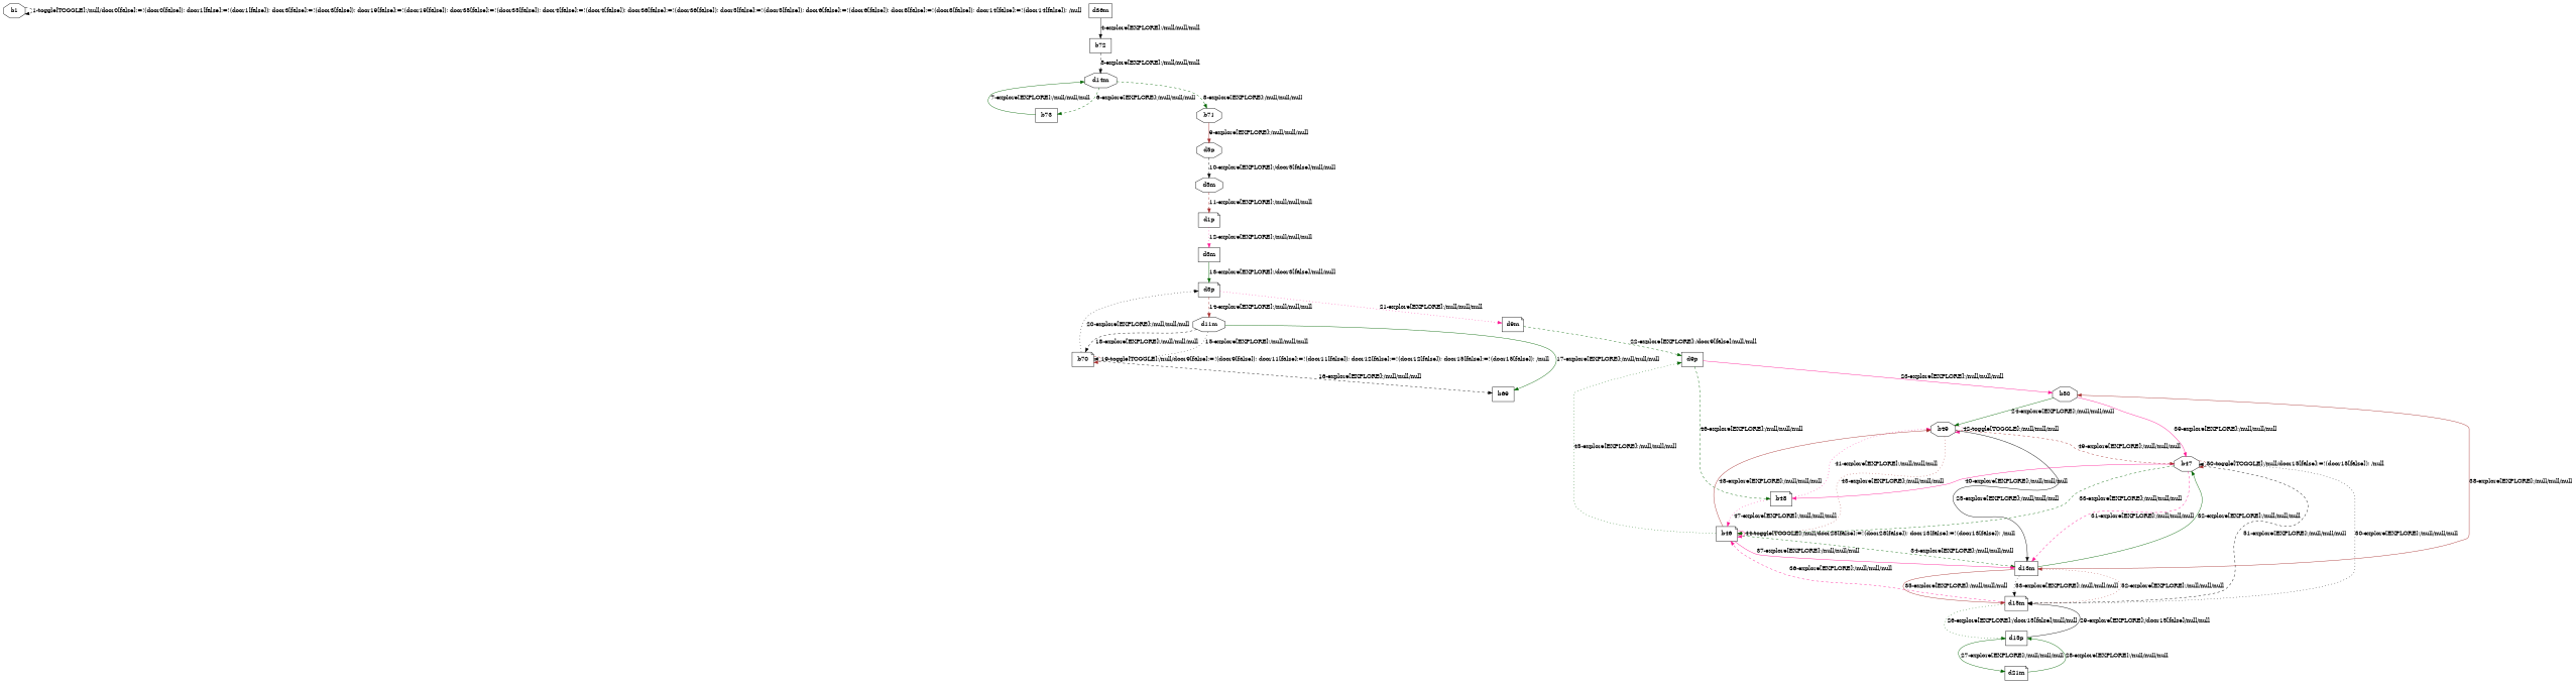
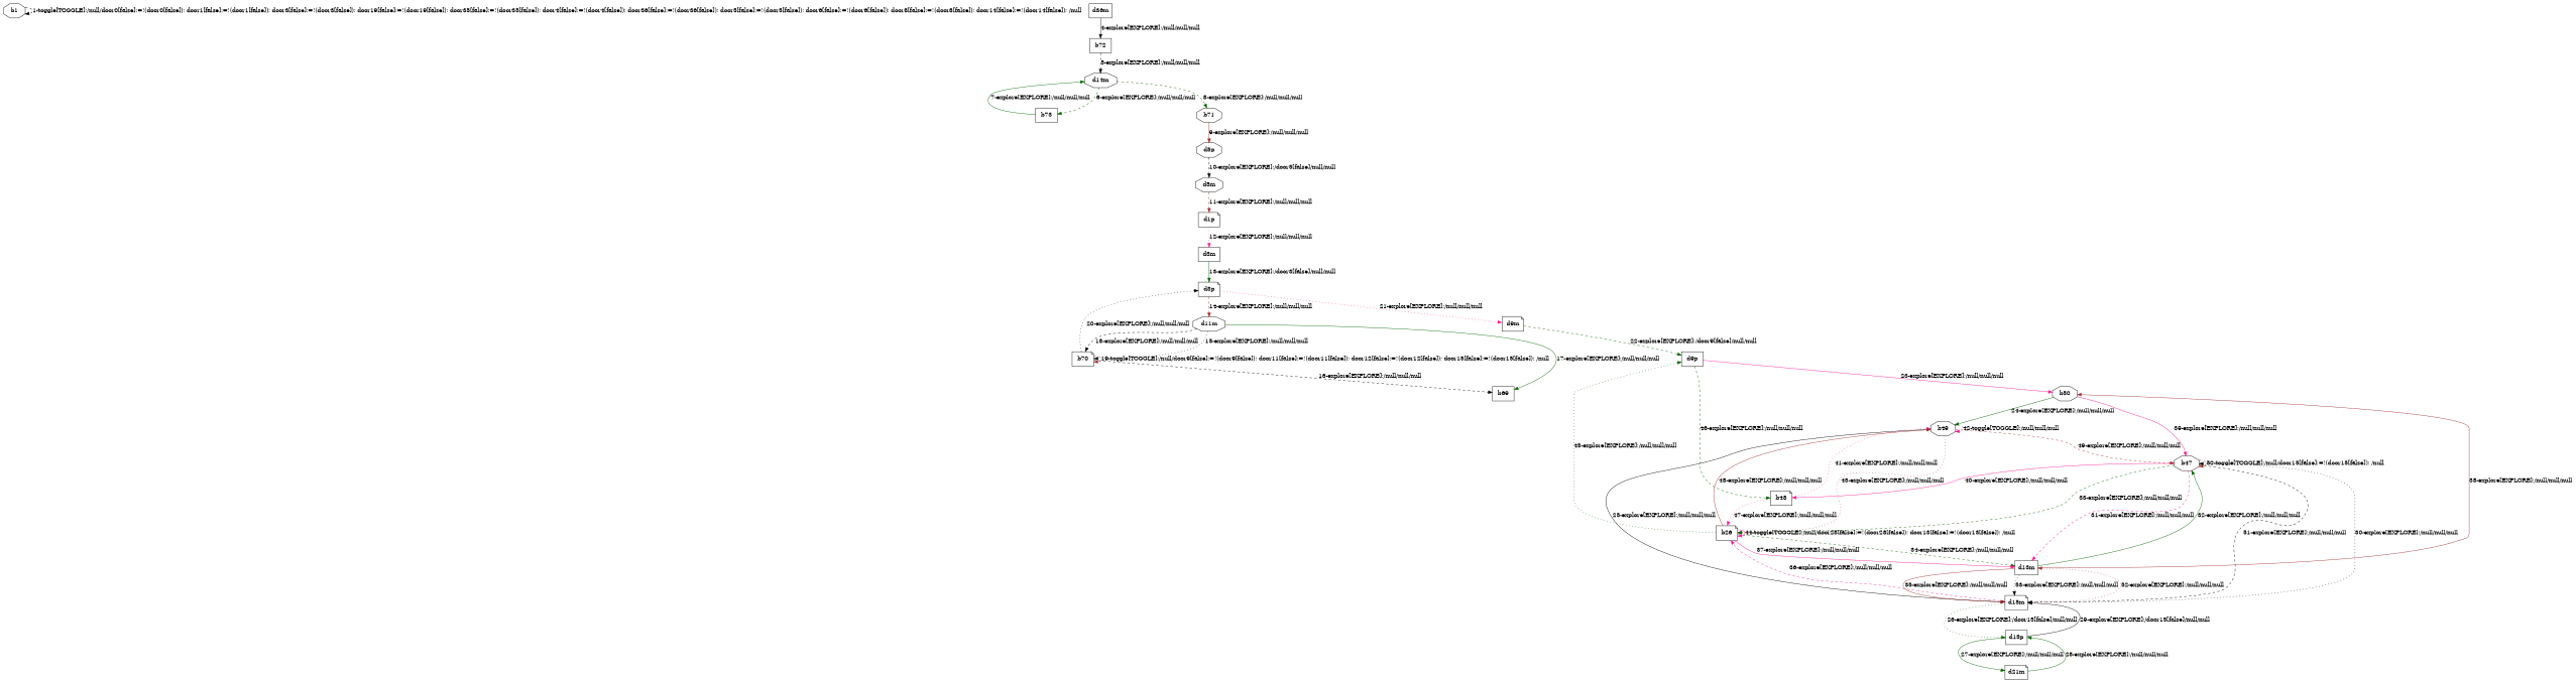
  digraph {
    node [shape=octagon]
    edge [color=darkgreen style=dashed]
    b1
    d36m [shape=box]
    b72 [shape=box]
    d14m
    b73 [shape=box]
    b71
    d5p
    d5m
    d1p [shape=note]
    d3m [shape=box]
    d3p [shape=note]
    d11m
    d9m [shape=note]
    b70 [shape=note]
    b69 [shape=box]
    d9p [shape=box]
    b50
    b48 [shape=note]
    b49
    b47
-   b46 [shape=note]
+   b46 [shape=note label=b26]
    d15m [shape=note]
    d13m [shape=box]
    d15p [shape=box]
    d21m [shape=note]
    b1 -> b1 [color=black label="1-toggle[TOGGLE];/null/door0[false]:=!(door0[false]); door1[false]:=!(door1[false]); door3[false]:=!(door3[false]); door19[false]:=!(door19[false]); door35[false]:=!(door35[false]); door4[false]:=!(door4[false]); door36[false]:=!(door36[false]); door5[false]:=!(door5[false]); door6[false]:=!(door6[false]); door8[false]:=!(door8[false]); door14[false]:=!(door14[false]); /null"]
    d36m -> b72 [color=black label="4-explore[EXPLORE];/null/null/null" style=solid]
    b72 -> d14m [color=black label="5-explore[EXPLORE];/null/null/null"]
    d14m -> b73 [label="6-explore[EXPLORE];/null/null/null"]
    d14m -> b71 [label="8-explore[EXPLORE];/null/null/null"]
    b73 -> d14m [label="7-explore[EXPLORE];/null/null/null" style=solid]
    b71 -> d5p [color=brown label="9-explore[EXPLORE];/null/null/null" style=solid]
    d5p -> d5m [color=black label="10-explore[EXPLORE];/door5[false]/null/null"]
    d5m -> d1p [color=brown label="11-explore[EXPLORE];/null/null/null"]
    d1p -> d3m [color=deeppink label="12-explore[EXPLORE];/null/null/null" style=dotted]
    d3m -> d3p [label="13-explore[EXPLORE];/door3[false]/null/null" style=solid]
    d3p -> d11m [color=brown label="14-explore[EXPLORE];/null/null/null"]
    d3p -> d9m [color=deeppink label="21-explore[EXPLORE];/null/null/null" style=dotted]
    d11m -> b70 [color=black label="15-explore[EXPLORE];/null/null/null" style=dotted]
    d11m -> b70 [color=black label="18-explore[EXPLORE];/null/null/null"]
    d11m -> b69 [label="17-explore[EXPLORE];/null/null/null" style=solid]
    d9m -> d9p [label="22-explore[EXPLORE];/door9[false]/null/null"]
    b70 -> d3p [color=black label="20-explore[EXPLORE];/null/null/null" style=dotted]
    b70 -> b70 [color=brown label="19-toggle[TOGGLE];/null/door9[false]:=!(door9[false]); door11[false]:=!(door11[false]); door12[false]:=!(door12[false]); door15[false]:=!(door15[false]); /null"]
    b70 -> b69 [color=black label="16-explore[EXPLORE];/null/null/null"]
    d9p -> b50 [color=deeppink label="23-explore[EXPLORE];/null/null/null" style=solid]
    d9p -> b48 [label="46-explore[EXPLORE];/null/null/null"]
    b50 -> b49 [label="24-explore[EXPLORE];/null/null/null" style=solid]
    b50 -> b47 [color=deeppink label="39-explore[EXPLORE];/null/null/null" style=solid]
    b48 -> b49 [color=deeppink label="41-explore[EXPLORE];/null/null/null" style=dotted]
    b48 -> b46 [color=deeppink label="47-explore[EXPLORE];/null/null/null" style=dotted]
    b49 -> b49 [color=deeppink label="42-toggle[TOGGLE];/null/null/null" style=dotted]
    b49 -> b47 [color=brown label="49-explore[EXPLORE];/null/null/null"]
    b49 -> b46 [color=brown label="43-explore[EXPLORE];/null/null/null" style=dotted]
-   b49 -> d13m [color=black label="25-explore[EXPLORE];/null/null/null" style=solid]
+   b49 -> d15m [color=black label="25-explore[EXPLORE];/null/null/null" style=solid]
    b47 -> b48 [color=deeppink label="40-explore[EXPLORE];/null/null/null" style=solid]
    b47 -> b47 [color=brown label="50-toggle[TOGGLE];/null/door15[false]:=!(door15[false]); /null"]
    b47 -> b46 [label="33-explore[EXPLORE];/null/null/null"]
    b47 -> d15m [color=black label="51-explore[EXPLORE];/null/null/null"]
    b47 -> d13m [color=deeppink label="31-explore[EXPLORE];/null/null/null"]
    b46 -> d9p [label="45-explore[EXPLORE];/null/null/null" style=dotted]
    b46 -> b49 [color=brown label="48-explore[EXPLORE];/null/null/null" style=solid]
    b46 -> b46 [color=deeppink label="44-toggle[TOGGLE];/null/door28[false]:=!(door28[false]); door13[false]:=!(door13[false]); /null" style=solid]
    b46 -> d13m [label="34-explore[EXPLORE];/null/null/null"]
    b46 -> d13m [color=deeppink label="37-explore[EXPLORE];/null/null/null" style=solid]
    d15m -> b47 [color=black label="30-explore[EXPLORE];/null/null/null" style=dotted]
    d15m -> b46 [color=deeppink label="36-explore[EXPLORE];/null/null/null"]
    d15m -> d13m [color=brown label="52-explore[EXPLORE];/null/null/null" style=dotted]
    d15m -> d15p [label="26-explore[EXPLORE];/door15[false]/null/null" style=dotted]
    d13m -> b50 [color=brown label="38-explore[EXPLORE];/null/null/null" style=solid]
    d13m -> b47 [label="32-explore[EXPLORE];/null/null/null" style=solid]
    d13m -> d15m [color=brown label="35-explore[EXPLORE];/null/null/null" style=solid]
    d13m -> d15m [color=black label="53-explore[EXPLORE];/null/null/null" style=dotted]
    d15p -> d15m [color=black label="29-explore[EXPLORE];/door15[false]/null/null" style=solid]
    d15p -> d21m [label="27-explore[EXPLORE];/null/null/null" style=solid]
    d21m -> d15p [label="28-explore[EXPLORE];/null/null/null" style=solid]
  }
